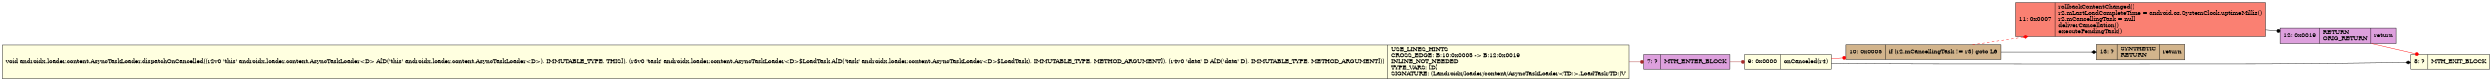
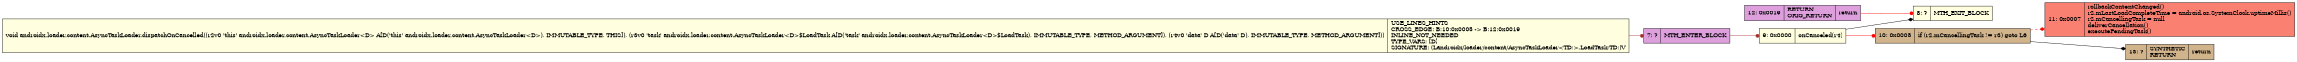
  digraph {
    rankdir=LR
    node [fillcolor=lightyellow shape=record style=filled]
    edge [arrowhead=dot color=red]
    n1 [fillcolor=plum label="{7\:\ ?|MTH_ENTER_BLOCK\l}"]
    n2 [label="{9\:\ 0x0000|onCanceled(r4)\l}"]
    n3 [fillcolor=tan label="{10\:\ 0x0005|if (r2.mCancellingTask != r3) goto L6\l}"]
    n4 [label="{8\:\ ?|MTH_EXIT_BLOCK\l}"]
    n5 [fillcolor=salmon label="{11\:\ 0x0007|rollbackContentChanged()\lr2.mLastLoadCompleteTime = android.os.SystemClock.uptimeMillis()\lr2.mCancellingTask = null\ldeliverCancellation()\lexecutePendingTask()\l}"]
    n6 [fillcolor=tan label="{13\:\ ?|SYNTHETIC\lRETURN\l|return\l}"]
    n7 [fillcolor=plum label="{12\:\ 0x0019|RETURN\lORIG_RETURN\l|return\l}"]
    n8 [label="{void androidx.loader.content.AsyncTaskLoader.dispatchOnCancelled((r2v0 'this' androidx.loader.content.AsyncTaskLoader\<D\> A[D('this' androidx.loader.content.AsyncTaskLoader\<D\>), IMMUTABLE_TYPE, THIS]), (r3v0 'task' androidx.loader.content.AsyncTaskLoader\<D\>$LoadTask A[D('task' androidx.loader.content.AsyncTaskLoader\<D\>$LoadTask), IMMUTABLE_TYPE, METHOD_ARGUMENT]), (r4v0 'data' D A[D('data' D), IMMUTABLE_TYPE, METHOD_ARGUMENT]))  | USE_LINES_HINTS\lCROSS_EDGE: B:10:0x0005 \-\> B:12:0x0019\lINLINE_NOT_NEEDED\lTYPE_VARS: [D]\lSIGNATURE: (Landroidx\/loader\/content\/AsyncTaskLoader\<TD;\>.LoadTask;TD;)V\l}"]
    n1 -> n2 [color=brown]
    n2 -> n3
    n2 -> n4 [arrowhead=diamond color=black]
    n3 -> n5 [arrowhead=diamond style=dashed]
    n3 -> n6 [arrowhead=diamond color=black]
-   n5 -> n7 [color=black]
    n7 -> n4
    n8 -> n1 [color=brown]
  }
